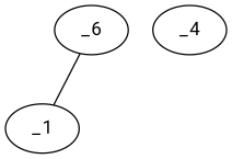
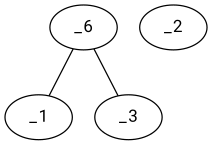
  graph {
    fontname="Roboto Mono"
    node [fontname="Roboto Mono"]
    edge [fontname="Roboto Mono"]
    n1 [label=_6 x=0.629096 y=2.85952]
    _1 [x=0.74777 y=0.733331]
-   _2 [x=0.5732 y=1.8232 label=_4]
+   _3 [x=2.03839 y=2.80174]
+   _2 [x=0.5732 y=1.8232]
    n1 -- _1
+   n1 -- _3
  }
